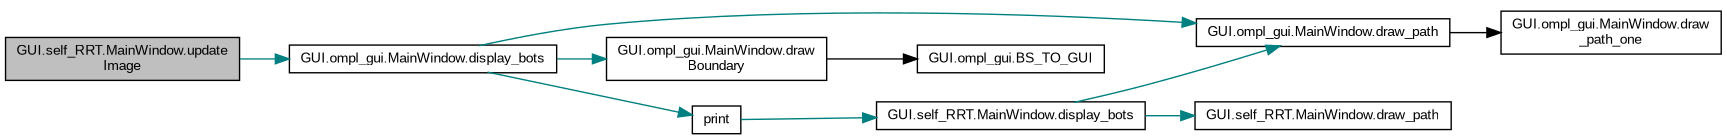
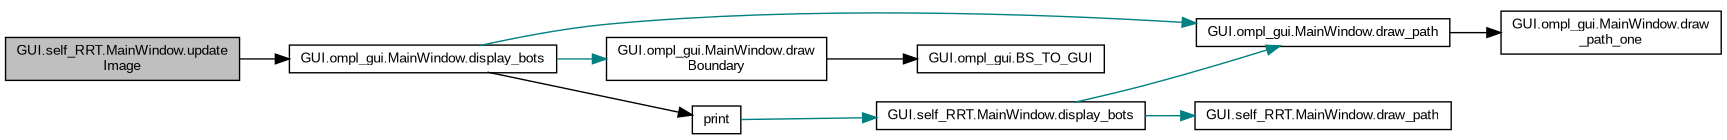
  digraph {
    fontname="Liberation Sans"
    rankdir=LR
    node [color=black fillcolor=white fontname="Liberation Sans" fontsize=10 shape=record style=filled]
    edge [color=teal fontname="Liberation Sans" fontsize=10 labelfontname=Helvetica labelfontsize=10 style=solid]
    n1 [fillcolor=grey75 fontcolor=black height=0.2 label="GUI.self_RRT.MainWindow.update\lImage" width=0.4]
    n2 [height=0.2 label="GUI.ompl_gui.MainWindow.display_bots" width=0.4]
    n3 [height=0.2 label="GUI.self_RRT.MainWindow.display_bots" width=0.4]
    n4 [height=0.2 label="GUI.self_RRT.MainWindow.draw_path" width=0.4]
    n5 [height=0.2 label="GUI.ompl_gui.MainWindow.draw_path" width=0.4]
    n6 [height=0.2 label="GUI.ompl_gui.MainWindow.draw\lBoundary" width=0.4]
    n7 [height=0.2 label=print width=0.4]
    n8 [height=0.2 label="GUI.ompl_gui.MainWindow.draw\l_path_one" width=0.4]
    n9 [height=0.2 label="GUI.ompl_gui.BS_TO_GUI" width=0.4]
-   n1 -> n2
+   n1 -> n2 [color=black]
    n2 -> n5
    n2 -> n6
-   n2 -> n7
+   n2 -> n7 [color=black]
    n3 -> n4
    n3 -> n5
    n5 -> n8 [color=black]
    n6 -> n9 [color=black]
    n7 -> n3
  }
